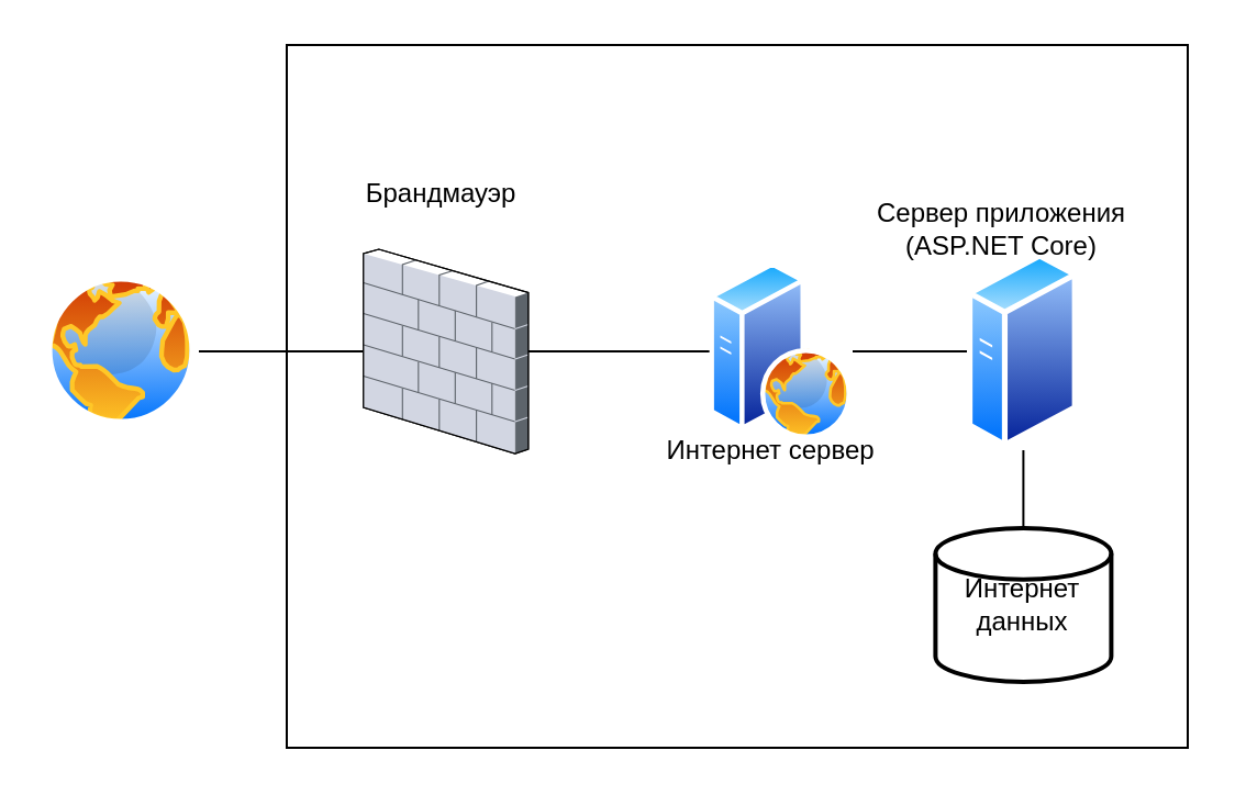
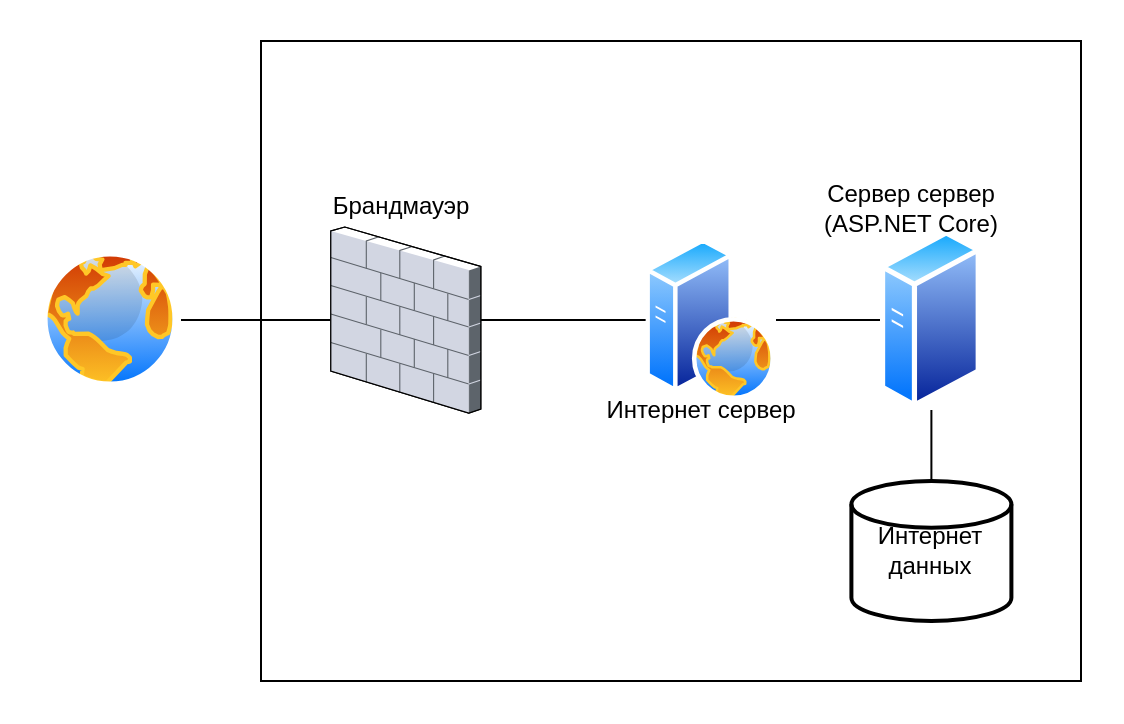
  <mxCell id="0" />
  <mxCell id="1" parent="0" />
  <mxCell id="2" value="Интернет данных" style="strokeWidth=2;html=1;shape=mxgraph.flowchart.database;whiteSpace=wrap;" vertex="1" parent="1"><mxGeometry x="425.2" y="240" width="80" height="70" as="geometry" /></mxCell>
  <mxCell id="3" style="edgeStyle=orthogonalEdgeStyle;rounded=0;orthogonalLoop=1;jettySize=auto;html=1;exitX=1;exitY=0.5;exitDx=0;exitDy=0;endArrow=none;endFill=0;" edge="1" parent="1" source="4" target="6"><mxGeometry relative="1" as="geometry" /></mxCell>
  <mxCell id="4" value="" style="aspect=fixed;perimeter=ellipsePerimeter;html=1;align=center;shadow=0;dashed=0;spacingTop=3;image;image=img/lib/active_directory/internet_globe.svg;" vertex="1" parent="1"><mxGeometry x="20" y="124.5" width="70" height="70" as="geometry" /></mxCell>
  <mxCell id="5" style="edgeStyle=orthogonalEdgeStyle;rounded=0;orthogonalLoop=1;jettySize=auto;html=1;endArrow=none;endFill=0;" edge="1" parent="1" source="6" target="8"><mxGeometry relative="1" as="geometry" /></mxCell>
  <mxCell id="6" value="" style="verticalLabelPosition=bottom;aspect=fixed;html=1;verticalAlign=top;strokeColor=none;align=center;outlineConnect=0;shape=mxgraph.citrix.firewall;" vertex="1" parent="1"><mxGeometry x="164.9" y="113" width="75" height="93" as="geometry" /></mxCell>
  <mxCell id="7" style="edgeStyle=orthogonalEdgeStyle;rounded=0;orthogonalLoop=1;jettySize=auto;html=1;endArrow=none;endFill=0;" edge="1" parent="1" source="8" target="10"><mxGeometry relative="1" as="geometry" /></mxCell>
  <mxCell id="8" value="" style="aspect=fixed;perimeter=ellipsePerimeter;html=1;align=center;shadow=0;dashed=0;spacingTop=3;image;image=img/lib/active_directory/web_server.svg;" vertex="1" parent="1"><mxGeometry x="322.7" y="119" width="64.8" height="81" as="geometry" /></mxCell>
  <mxCell id="9" style="edgeStyle=orthogonalEdgeStyle;rounded=0;orthogonalLoop=1;jettySize=auto;html=1;endArrow=none;endFill=0;" edge="1" parent="1" source="10" target="2"><mxGeometry relative="1" as="geometry" /></mxCell>
  <mxCell id="10" value="" style="aspect=fixed;perimeter=ellipsePerimeter;html=1;align=center;shadow=0;dashed=0;spacingTop=3;image;image=img/lib/active_directory/generic_server.svg;" vertex="1" parent="1"><mxGeometry x="440" y="114.5" width="50.4" height="90" as="geometry" /></mxCell>
  <mxCell id="11" value="Интернет сервер" style="text;html=1;align=center;verticalAlign=middle;resizable=0;points=[];autosize=1;" vertex="1" parent="1"><mxGeometry x="290" y="194.5" width="120" height="20" as="geometry" /></mxCell>
- <mxCell id="12" value="Сервер приложения&lt;br&gt;(ASP.NET Core)" style="text;html=1;align=center;verticalAlign=middle;resizable=0;points=[];autosize=1;" vertex="1" parent="1"><mxGeometry x="390" y="89" width="130" height="30" as="geometry" /></mxCell>
- <mxCell id="13" value="Брандмауэр" style="text;html=1;align=center;verticalAlign=middle;resizable=0;points=[];autosize=1;" vertex="1" parent="1"><mxGeometry x="160" y="78" width="80" height="20" as="geometry" /></mxCell>
+ <mxCell id="12" value="Сервер сервер&lt;br&gt;(ASP.NET Core)" style="text;html=1;align=center;verticalAlign=middle;resizable=0;points=[];autosize=1;" vertex="1" parent="1"><mxGeometry x="390" y="89" width="130" height="30" as="geometry" /></mxCell>
+ <mxCell id="13" value="Брандмауэр" style="text;html=1;align=center;verticalAlign=middle;resizable=0;points=[];autosize=1;" vertex="1" parent="1"><mxGeometry x="160" y="93" width="80" height="20" as="geometry" /></mxCell>
  <mxCell id="14" value="" style="rounded=0;whiteSpace=wrap;html=1;fillColor=none;" vertex="1" parent="1"><mxGeometry x="130" y="20" width="410" height="320" as="geometry" /></mxCell>
